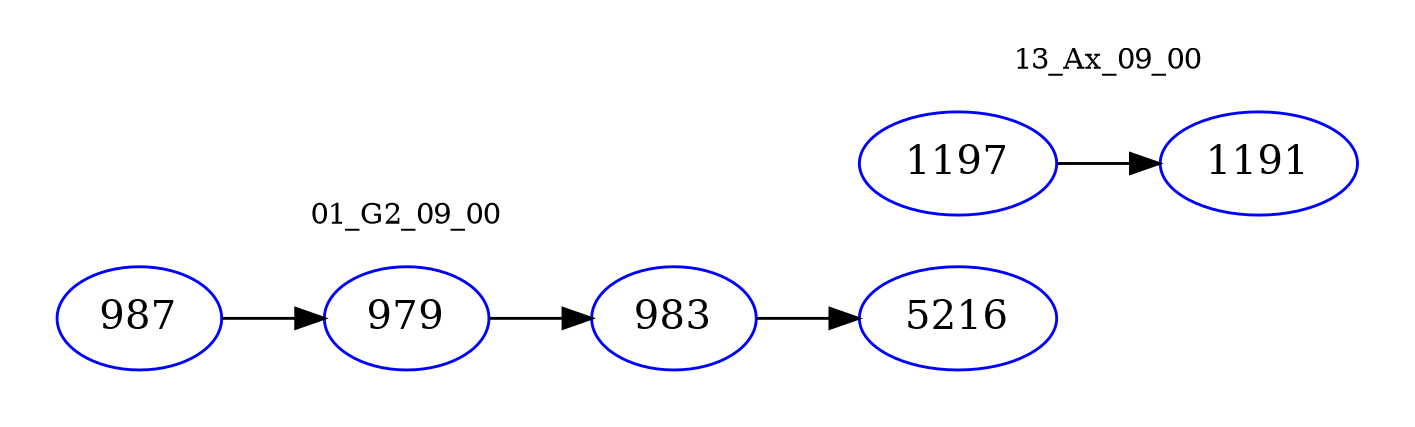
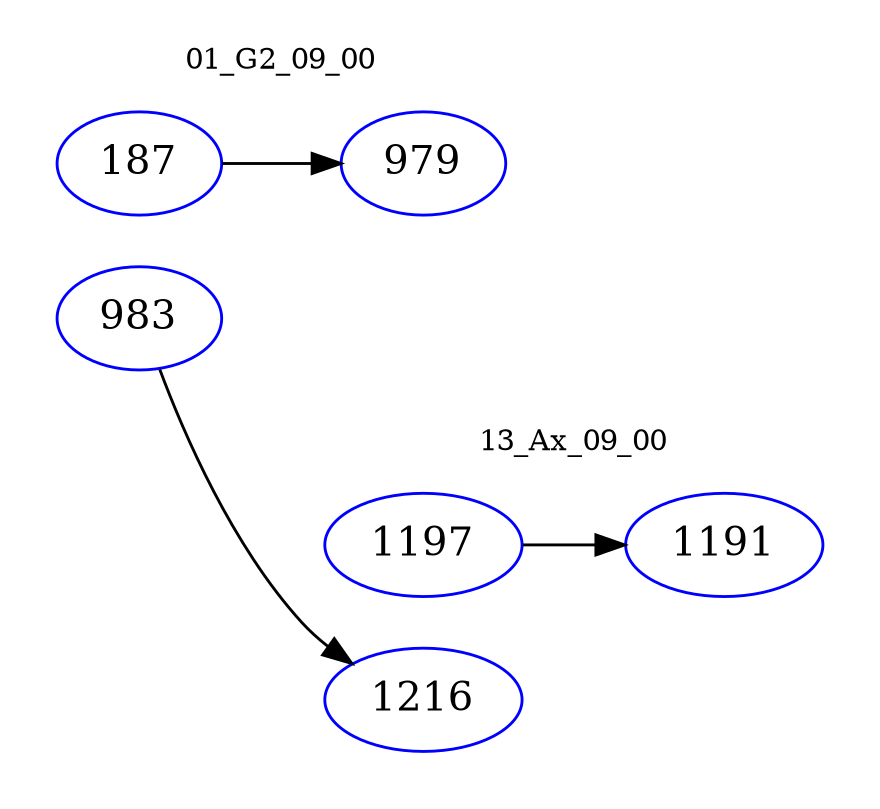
  digraph {
    rankdir=LR
    node [color=blue]
    edge [color=black]
    n1 [label=1197]
    n2 [label=1191]
-   n3 [label=5216]
+   n3 [label=1216]
    n4 [label=979]
    n5 [label=983]
-   n6 [label=987]
+   n6 [label=187]
    subgraph cluster_1 {
      color=white
      fontsize=10
      label="13_Ax_09_00"
      n1
      n2
      n3
    }
    subgraph cluster_2 {
      color=white
      fontsize=10
      label="01_G2_09_00"
      n4
      n5
      n6
    }
    n1 -> n2
-   n4 -> n5
    n5 -> n3
    n6 -> n4
  }
